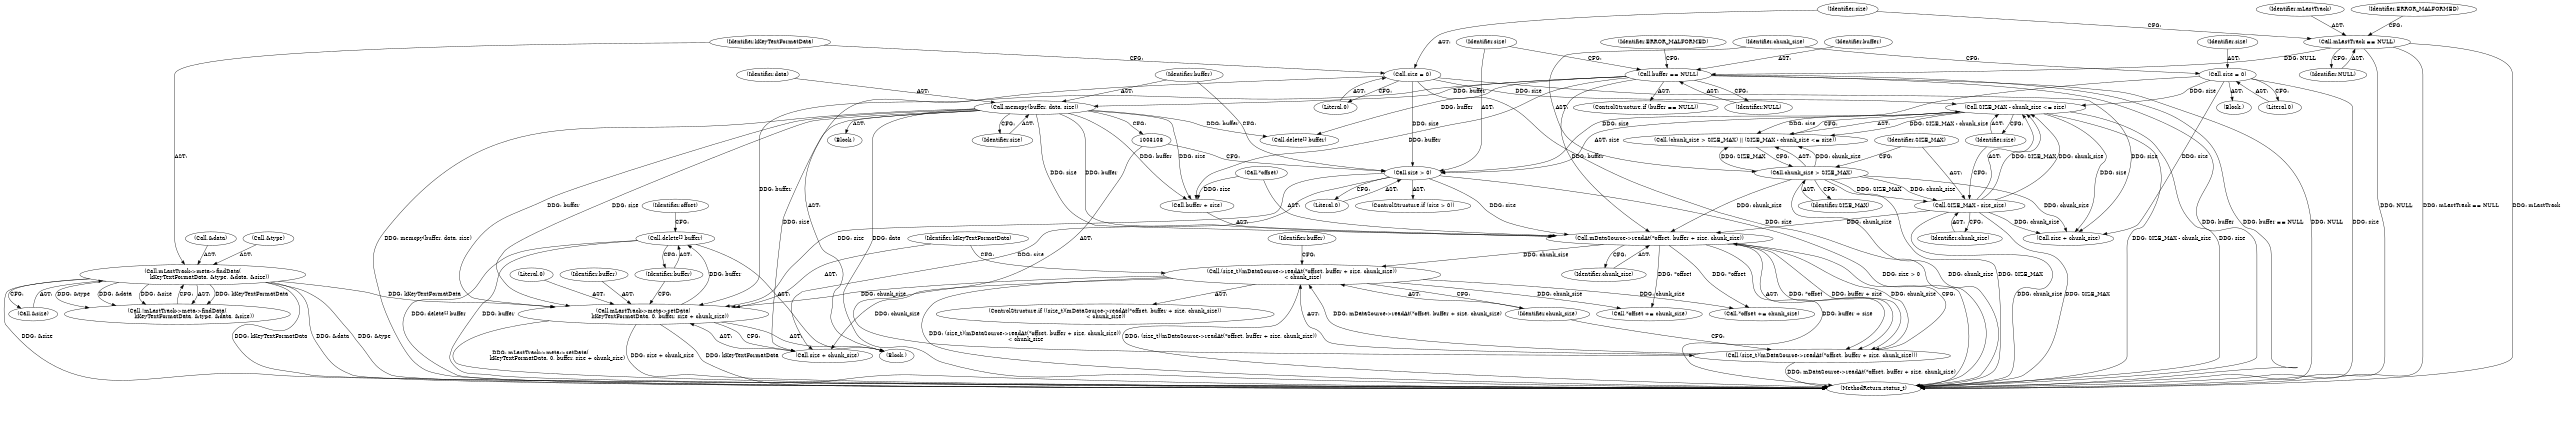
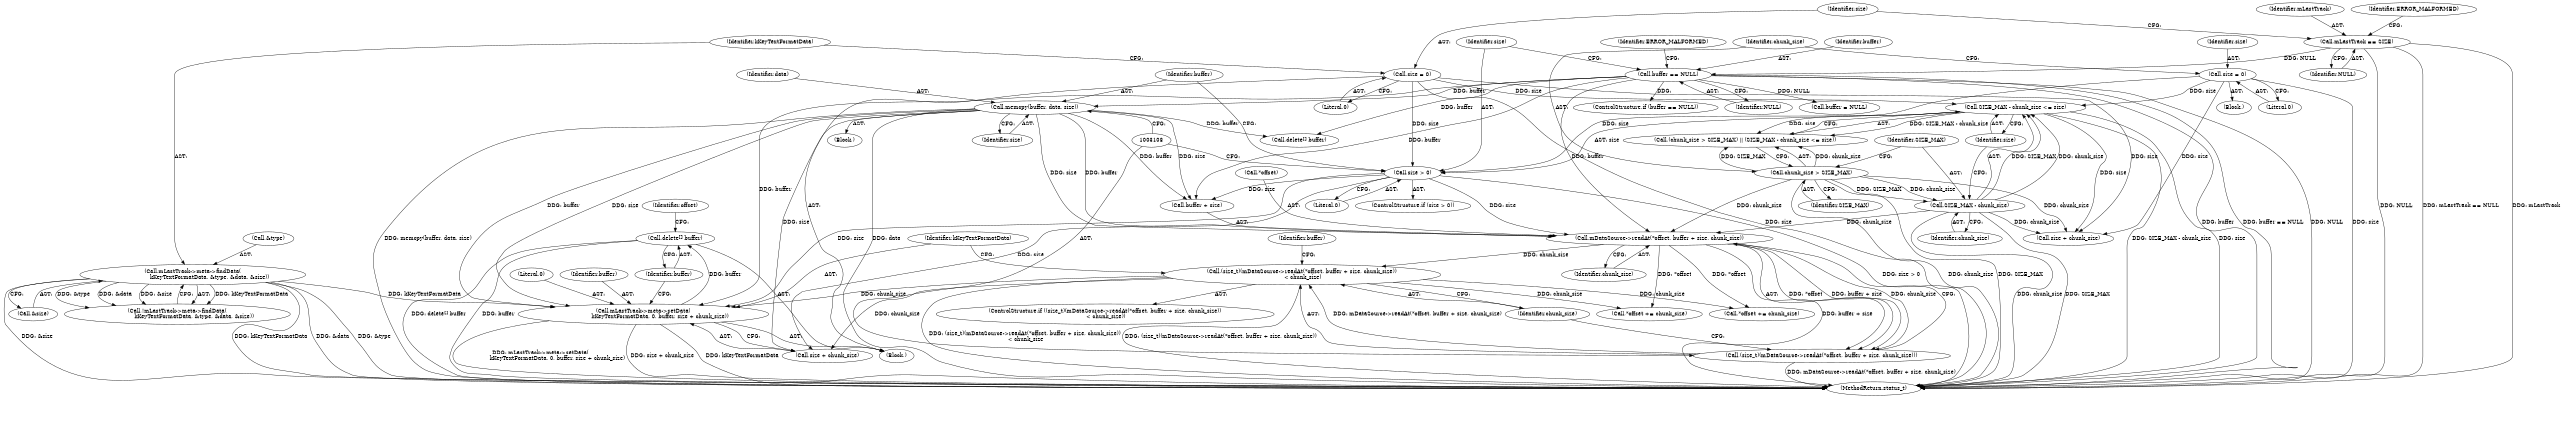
  digraph {
    n1 [label="(Call,delete[] buffer)"]
    n2 [label="(MethodReturn,status_t)"]
    n3 [label="(Block,)"]
    n4 [label="(Identifier,buffer)"]
    n5 [label="(Call,mLastTrack->meta->setData(\n                    kKeyTextFormatData, 0, buffer, size + chunk_size))"]
    n6 [label="(Call,size + chunk_size)"]
    n7 [label="(Call,mLastTrack->meta->findData(\n                    kKeyTextFormatData, &type, &data, &size))"]
    n8 [label="(Call,&size)"]
    n9 [label="(Call,!mLastTrack->meta->findData(\n                    kKeyTextFormatData, &type, &data, &size))"]
    n10 [label="(Call,buffer == NULL)"]
    n11 [label="(Call,memcpy(buffer, data, size))"]
    n12 [label="(Call,mDataSource->readAt(*offset, buffer + size, chunk_size))"]
    n13 [label="(ControlStructure,if (buffer == NULL))"]
    n14 [label="(Call,delete[] buffer)"]
    n15 [label="(Call,buffer + size)"]
    n16 [label="(Identifier,NULL)"]
+   n17 [label="(Call,buffer = NULL)"]
    n18 [label="(Block,)"]
    n19 [label="(Identifier,size)"]
    n20 [label="(Call,(size_t)(mDataSource->readAt(*offset, buffer + size, chunk_size))\n < chunk_size)"]
    n21 [label="(Call,*offset += chunk_size)"]
    n22 [label="(Call,*offset += chunk_size)"]
    n23 [label="(Call,(size_t)(mDataSource->readAt(*offset, buffer + size, chunk_size)))"]
    n24 [label="(Identifier,chunk_size)"]
-   n25 [label="(Call,mLastTrack == NULL)"]
+   n25 [label="(Call,mLastTrack == SIZE)"]
    n26 [label="(Identifier,NULL)"]
    n27 [label="(Call,size > 0)"]
    n28 [label="(ControlStructure,if (size > 0))"]
    n29 [label="(Literal,0)"]
    n30 [label="(Call,size = 0)"]
    n31 [label="(Call,SIZE_MAX - chunk_size <= size)"]
    n32 [label="(Literal,0)"]
    n33 [label="(Call,size + chunk_size)"]
    n34 [label="(Call,(chunk_size > SIZE_MAX) || (SIZE_MAX - chunk_size <= size))"]
    n35 [label="(Identifier,size)"]
    n36 [label="(Call,size = 0)"]
    n37 [label="(Block,)"]
    n38 [label="(Literal,0)"]
    n39 [label="(Call,chunk_size > SIZE_MAX)"]
-   n40 [label="(Call,SIZE_MAX - size_size)"]
+   n40 [label="(Call,SIZE_MAX - chunk_size)"]
    n41 [label="(Identifier,chunk_size)"]
    n42 [label="(Identifier,SIZE_MAX)"]
    n43 [label="(Identifier,chunk_size)"]
    n44 [label="(ControlStructure,if ((size_t)(mDataSource->readAt(*offset, buffer + size, chunk_size))\n < chunk_size))"]
    n45 [label="(Identifier,kKeyTextFormatData)"]
    n46 [label="(Identifier,size)"]
    n47 [label="(Identifier,offset)"]
    n48 [label="(Identifier,ERROR_MALFORMED)"]
    n49 [label="(Identifier,buffer)"]
    n50 [label="(Identifier,size)"]
    n51 [label="(Identifier,size)"]
    n52 [label="(Identifier,ERROR_MALFORMED)"]
    n53 [label="(Call,*offset)"]
    n54 [label="(Identifier,buffer)"]
-   n55 [label="(Call,&data)"]
    n56 [label="(Identifier,SIZE_MAX)"]
    n57 [label="(Identifier,data)"]
    n58 [label="(Literal,0)"]
    n59 [label="(Identifier,mLastTrack)"]
    n60 [label="(Identifier,buffer)"]
    n61 [label="(Call,&type)"]
    n62 [label="(Identifier,buffer)"]
    n63 [label="(Identifier,chunk_size)"]
    n64 [label="(Identifier,kKeyTextFormatData)"]
    1003108
    n1 -> n2 [label="DDG: buffer"]
    n1 -> n2 [label="DDG: delete[] buffer"]
    n1 -> n3 [label="AST: "]
    n1 -> n4 [label="CFG: "]
    n4 -> n1 [label="AST: "]
    n4 -> n5 [label="CFG: "]
    n5 -> n1 [label="DDG: buffer"]
    n5 -> n2 [label="DDG: size + chunk_size"]
    n5 -> n2 [label="DDG: kKeyTextFormatData"]
    n5 -> n2 [label="DDG: mLastTrack->meta->setData(\n                    kKeyTextFormatData, 0, buffer, size + chunk_size)"]
    n5 -> n3 [label="AST: "]
    n5 -> n6 [label="CFG: "]
    n6 -> n5 [label="AST: "]
    n7 -> n2 [label="DDG: kKeyTextFormatData"]
    n7 -> n2 [label="DDG: &data"]
    n7 -> n2 [label="DDG: &type"]
    n7 -> n2 [label="DDG: &size"]
    n7 -> n5 [label="DDG: kKeyTextFormatData"]
    n7 -> n8 [label="CFG: "]
    n7 -> n9 [label="AST: "]
    n7 -> n9 [label="DDG: kKeyTextFormatData"]
    n7 -> n9 [label="DDG: &type"]
    n7 -> n9 [label="DDG: &data"]
    n7 -> n9 [label="DDG: &size"]
    n8 -> n7 [label="AST: "]
    n9 -> n7 [label="CFG: "]
    n10 -> n2 [label="DDG: buffer"]
    n10 -> n2 [label="DDG: buffer == NULL"]
    n10 -> n2 [label="DDG: NULL"]
    n10 -> n5 [label="DDG: buffer"]
    n10 -> n11 [label="DDG: buffer"]
    n10 -> n12 [label="DDG: buffer"]
-   n10 -> n13 [label="AST: "]
+   n10 -> n13 [label="DDG: "]
    n10 -> n14 [label="DDG: buffer"]
    n10 -> n15 [label="DDG: buffer"]
    n10 -> n16 [label="CFG: "]
+   n10 -> n17 [label="DDG: NULL"]
    n11 -> n2 [label="DDG: memcpy(buffer, data, size)"]
    n11 -> n2 [label="DDG: data"]
    n11 -> n5 [label="DDG: buffer"]
    n11 -> n5 [label="DDG: size"]
    n11 -> n6 [label="DDG: size"]
    n11 -> n12 [label="DDG: buffer"]
    n11 -> n12 [label="DDG: size"]
    n11 -> n14 [label="DDG: buffer"]
    n11 -> n15 [label="DDG: buffer"]
    n11 -> n15 [label="DDG: size"]
    n11 -> n18 [label="AST: "]
    n11 -> n19 [label="CFG: "]
    n12 -> n2 [label="DDG: buffer + size"]
    n12 -> n20 [label="DDG: chunk_size"]
    n12 -> n21 [label="DDG: *offset"]
    n12 -> n22 [label="DDG: *offset"]
    n12 -> n23 [label="AST: "]
    n12 -> n23 [label="DDG: *offset"]
    n12 -> n23 [label="DDG: buffer + size"]
    n12 -> n23 [label="DDG: chunk_size"]
    n12 -> n24 [label="CFG: "]
    n15 -> n12 [label="AST: "]
    n16 -> n10 [label="AST: "]
    n19 -> n11 [label="AST: "]
    n20 -> n2 [label="DDG: (size_t)(mDataSource->readAt(*offset, buffer + size, chunk_size))"]
    n20 -> n2 [label="DDG: (size_t)(mDataSource->readAt(*offset, buffer + size, chunk_size))\n < chunk_size"]
    n20 -> n5 [label="DDG: chunk_size"]
    n20 -> n6 [label="DDG: chunk_size"]
    n20 -> n21 [label="DDG: chunk_size"]
    n20 -> n22 [label="DDG: chunk_size"]
    n20 -> n43 [label="CFG: "]
    n20 -> n44 [label="AST: "]
    n23 -> n2 [label="DDG: mDataSource->readAt(*offset, buffer + size, chunk_size)"]
    n23 -> n12 [label="CFG: "]
    n23 -> n20 [label="AST: "]
    n23 -> n20 [label="DDG: mDataSource->readAt(*offset, buffer + size, chunk_size)"]
    n24 -> n12 [label="AST: "]
    n25 -> n2 [label="DDG: NULL"]
    n25 -> n2 [label="DDG: mLastTrack == NULL"]
    n25 -> n2 [label="DDG: mLastTrack"]
    n25 -> n10 [label="DDG: NULL"]
    n25 -> n26 [label="CFG: "]
    n26 -> n25 [label="AST: "]
    n27 -> n2 [label="DDG: size > 0"]
    n27 -> n5 [label="DDG: size"]
    n27 -> n6 [label="DDG: size"]
    n27 -> n12 [label="DDG: size"]
-   n53 -> n15 [label="DDG: size"]
+   n27 -> n15 [label="DDG: size"]
    n27 -> n28 [label="AST: "]
    n27 -> n29 [label="CFG: "]
    n29 -> n27 [label="AST: "]
    n30 -> n2 [label="DDG: size"]
    n30 -> n3 [label="AST: "]
    n30 -> n27 [label="DDG: size"]
    n30 -> n31 [label="DDG: size"]
    n30 -> n32 [label="CFG: "]
    n30 -> n33 [label="DDG: size"]
    n31 -> n2 [label="DDG: SIZE_MAX - chunk_size"]
    n31 -> n2 [label="DDG: size"]
    n31 -> n27 [label="AST: size"]
    n31 -> n33 [label="DDG: size"]
    n31 -> n34 [label="AST: "]
    n31 -> n34 [label="DDG: SIZE_MAX - chunk_size"]
    n31 -> n34 [label="DDG: size"]
    n31 -> n35 [label="CFG: "]
    n32 -> n30 [label="AST: "]
    n34 -> n31 [label="CFG: "]
    n34 -> n39 [label="CFG: "]
    n35 -> n31 [label="AST: "]
    n35 -> n40 [label="CFG: "]
    n36 -> n2 [label="DDG: size"]
    n36 -> n27 [label="DDG: size"]
    n36 -> n31 [label="DDG: size"]
    n36 -> n33 [label="DDG: size"]
    n36 -> n37 [label="AST: "]
    n36 -> n38 [label="CFG: "]
    n38 -> n36 [label="AST: "]
    n39 -> n2 [label="DDG: chunk_size"]
    n39 -> n2 [label="DDG: SIZE_MAX"]
    n39 -> n12 [label="DDG: chunk_size"]
    n39 -> n33 [label="DDG: chunk_size"]
    n39 -> n34 [label="AST: "]
    n39 -> n34 [label="DDG: chunk_size"]
    n39 -> n34 [label="DDG: SIZE_MAX"]
    n39 -> n40 [label="DDG: SIZE_MAX"]
    n39 -> n40 [label="DDG: chunk_size"]
    n39 -> n42 [label="CFG: "]
    n40 -> n2 [label="DDG: SIZE_MAX"]
    n40 -> n2 [label="DDG: chunk_size"]
    n40 -> n12 [label="DDG: chunk_size"]
    n40 -> n31 [label="AST: "]
    n40 -> n31 [label="DDG: SIZE_MAX"]
    n40 -> n31 [label="DDG: chunk_size"]
    n40 -> n33 [label="DDG: chunk_size"]
    n40 -> n41 [label="CFG: "]
    n41 -> n40 [label="AST: "]
    n42 -> n39 [label="AST: "]
    n43 -> n20 [label="AST: "]
    n43 -> n23 [label="CFG: "]
    n45 -> n5 [label="AST: "]
    n45 -> n20 [label="CFG: "]
    n46 -> n10 [label="CFG: "]
    n46 -> n27 [label="AST: "]
    n47 -> n1 [label="CFG: "]
    n48 -> n25 [label="CFG: "]
    n49 -> n20 [label="CFG: "]
    n50 -> n36 [label="AST: "]
    n51 -> n25 [label="CFG: "]
    n51 -> n30 [label="AST: "]
    n52 -> n10 [label="CFG: "]
    n53 -> n12 [label="AST: "]
    n54 -> n10 [label="AST: "]
-   n55 -> n7 [label="AST: "]
    n56 -> n39 [label="CFG: "]
    n56 -> n40 [label="AST: "]
    n57 -> n11 [label="AST: "]
    n58 -> n5 [label="AST: "]
    n59 -> n25 [label="AST: "]
    n60 -> n11 [label="AST: "]
    n60 -> n27 [label="CFG: "]
    n61 -> n7 [label="AST: "]
    n62 -> n5 [label="AST: "]
    n63 -> n36 [label="CFG: "]
    n63 -> n39 [label="AST: "]
    n64 -> n7 [label="AST: "]
    n64 -> n30 [label="CFG: "]
-   n11 -> 1003108 [label="CFG: "]
+   1003108 -> n11 [label="CFG: "]
    1003108 -> n23 [label="AST: "]
    1003108 -> n27 [label="CFG: "]
  }
